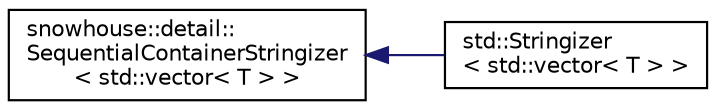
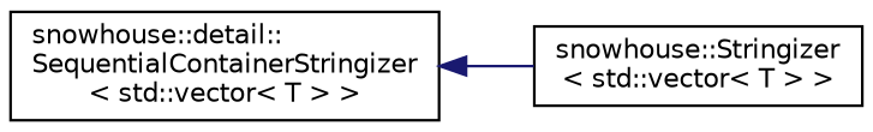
  digraph {
    rankdir=LR
    node [color=black fillcolor=white fontname=Helvetica fontsize=10 shape=record style=filled]
    n1 [height=0.2 label="snowhouse::detail::\lSequentialContainerStringizer\l\< std::vector\< T \> \>" width=0.4]
-   n2 [height=0.2 label="std::Stringizer\l\< std::vector\< T \> \>" width=0.4]
+   n2 [height=0.2 label="snowhouse::Stringizer\l\< std::vector\< T \> \>" width=0.4]
    n1 -> n2 [color=midnightblue dir=back fontname=Helvetica fontsize=10 labelfontname=Helvetica labelfontsize=10 style=solid]
  }
